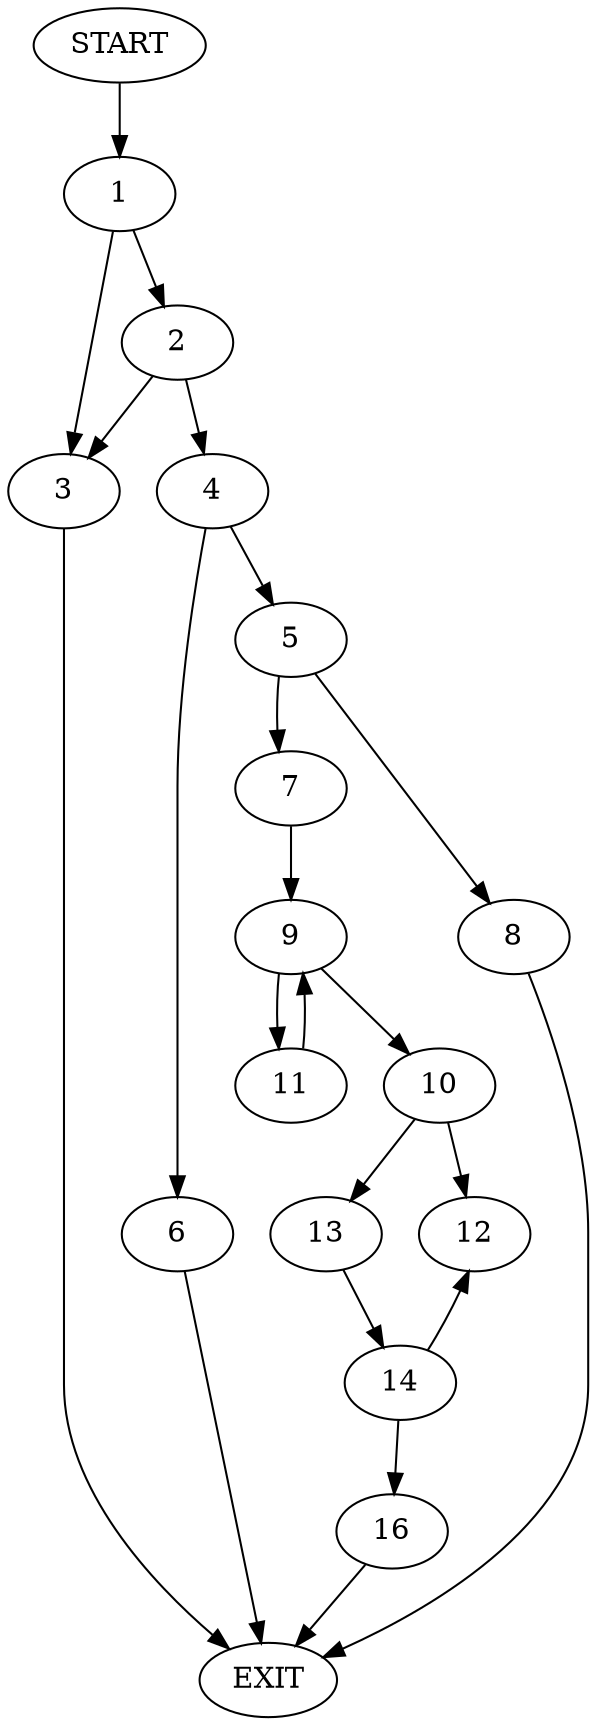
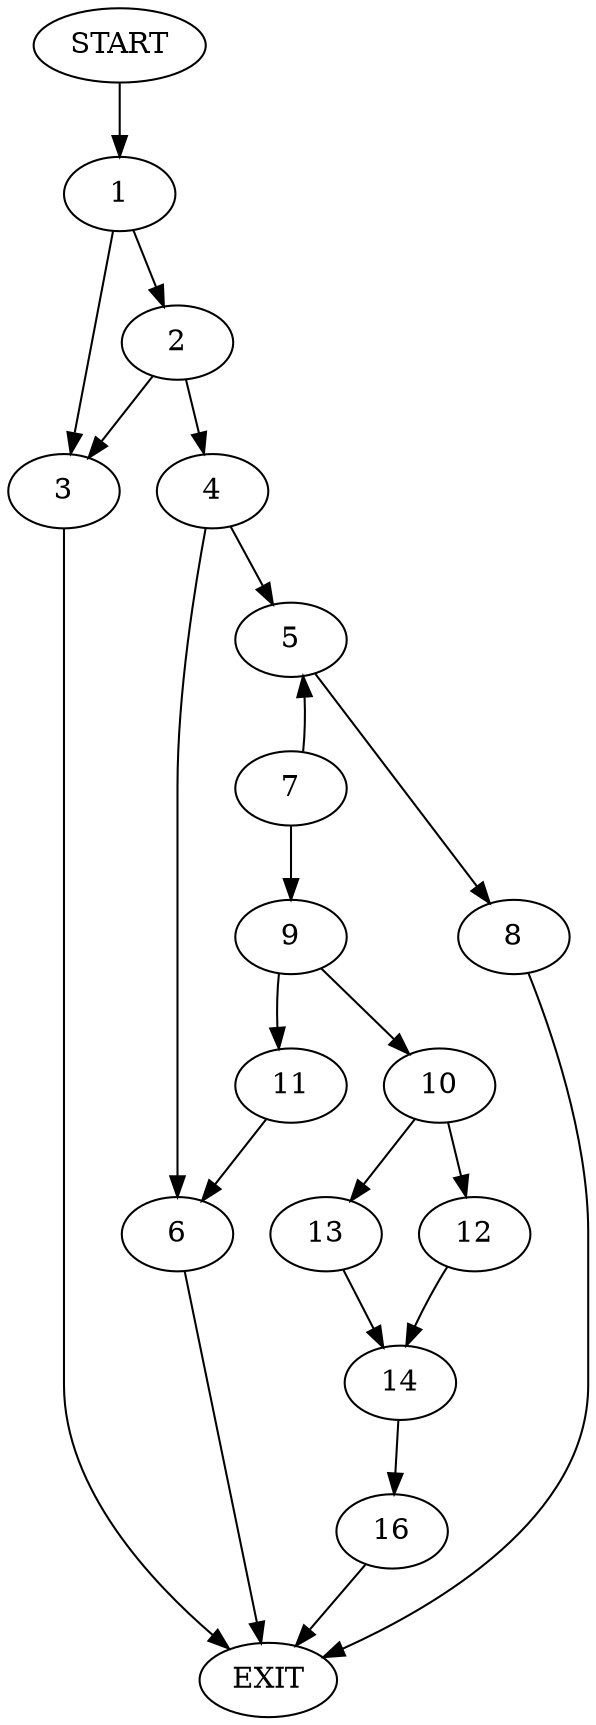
  digraph {
    n1 [label=START]
    1
    2
    3
    n5 [label=EXIT]
    4
    5
    6
    7
    8
    9
    10
    11
    12
    13
    14
    16
    n1 -> 1
    1 -> 2
    1 -> 3
    2 -> 3
    2 -> 4
    3 -> n5
    4 -> 5
    4 -> 6
-   5 -> 7
+   7 -> 5
    5 -> 8
    6 -> n5
    7 -> 9
    8 -> n5
    9 -> 10
    9 -> 11
    10 -> 12
    10 -> 13
-   11 -> 9
-   14 -> 12
+   11 -> 6
+   12 -> 14
    13 -> 14
    14 -> 16
    16 -> n5
  }
